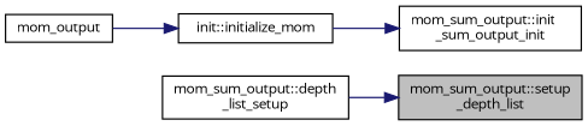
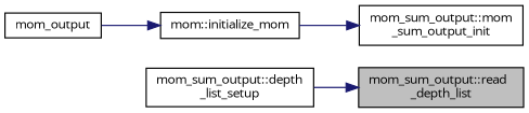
  digraph {
    fontname="Open Sans"
    rankdir=RL
    node [color=black fillcolor=white fontname="Open Sans" fontsize=10 shape=record style=filled]
    edge [color=midnightblue dir=back fontname="Open Sans" fontsize=10 labelfontname=Helvetica labelfontsize=10 style=solid]
-   n1 [fillcolor=grey75 fontcolor=black height=0.2 label="mom_sum_output::setup\l_depth_list" width=0.4]
+   n1 [fillcolor=grey75 fontcolor=black height=0.2 label="mom_sum_output::read\l_depth_list" width=0.4]
    n2 [height=0.2 label="mom_sum_output::depth\l_list_setup" width=0.4]
-   n3 [height=0.2 label="mom_sum_output::init\l_sum_output_init" width=0.4]
-   n4 [height=0.2 label="init::initialize_mom" width=0.4]
+   n3 [height=0.2 label="mom_sum_output::mom\l_sum_output_init" width=0.4]
+   n4 [height=0.2 label="mom::initialize_mom" width=0.4]
    n5 [height=0.2 label=mom_output width=0.4]
    n1 -> n2
    n3 -> n4
    n4 -> n5
  }
